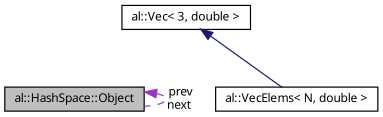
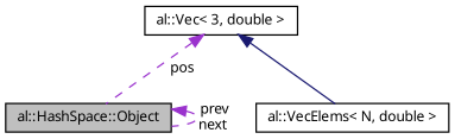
  digraph {
    node [color=black fontname="FreeSans.ttf" fontsize=10 shape=record]
    edge [color=darkorchid3 dir=back fontname="FreeSans.ttf" fontsize=10 labelfontname="FreeSans.ttf" labelfontsize=10 style=dashed]
    n1 [fillcolor=grey75 fontcolor=black height=0.2 label="al::HashSpace::Object" style=filled width=0.4]
    n2 [height=0.2 label="al::Vec\< 3, double \>" width=0.4]
    n3 [height=0.2 label="al::VecElems\< N, double \>" width=0.4]
    n1 -> n1 [label=" prev\nnext"]
+   n2 -> n1 [label=" pos"]
    n2 -> n3 [color=midnightblue style=solid]
  }
